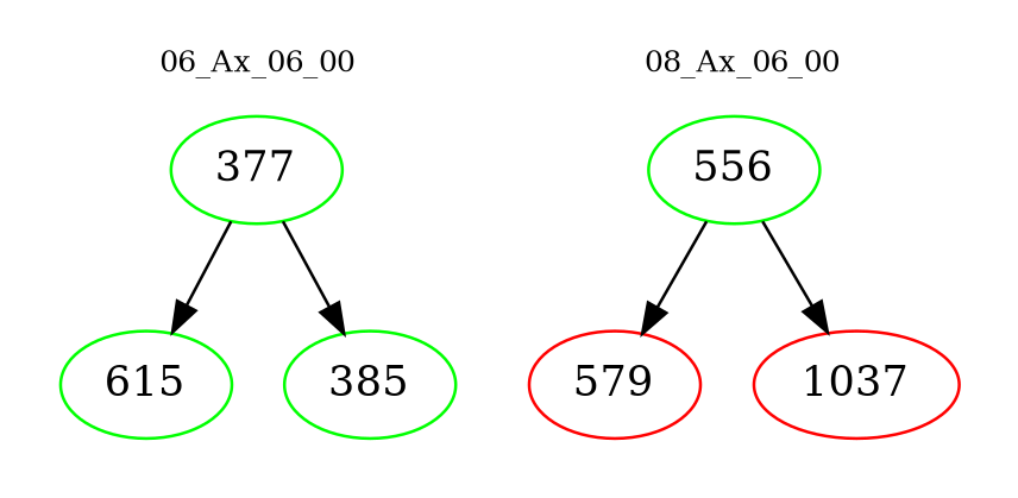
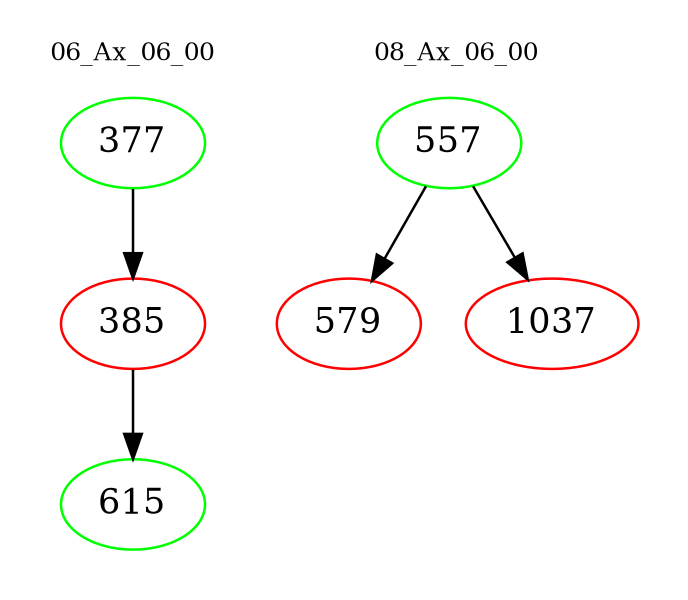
  digraph {
    node [color=green]
    edge [color=black]
    n1 [label=377]
    n2 [label=615]
-   n3 [label=385]
-   n4 [label=556]
+   n3 [color=red label=385]
+   n4 [label=557]
    n5 [color=red label=579]
    n6 [color=red label=1037]
    subgraph cluster_1 {
      color=white
      fontsize=10
      label="06_Ax_06_00"
      n1
      n2
      n3
    }
    subgraph cluster_2 {
      color=white
      fontsize=10
      label="08_Ax_06_00"
      n4
      n5
      n6
    }
-   n1 -> n2
+   n3 -> n2
    n1 -> n3
    n4 -> n5
    n4 -> n6
  }
